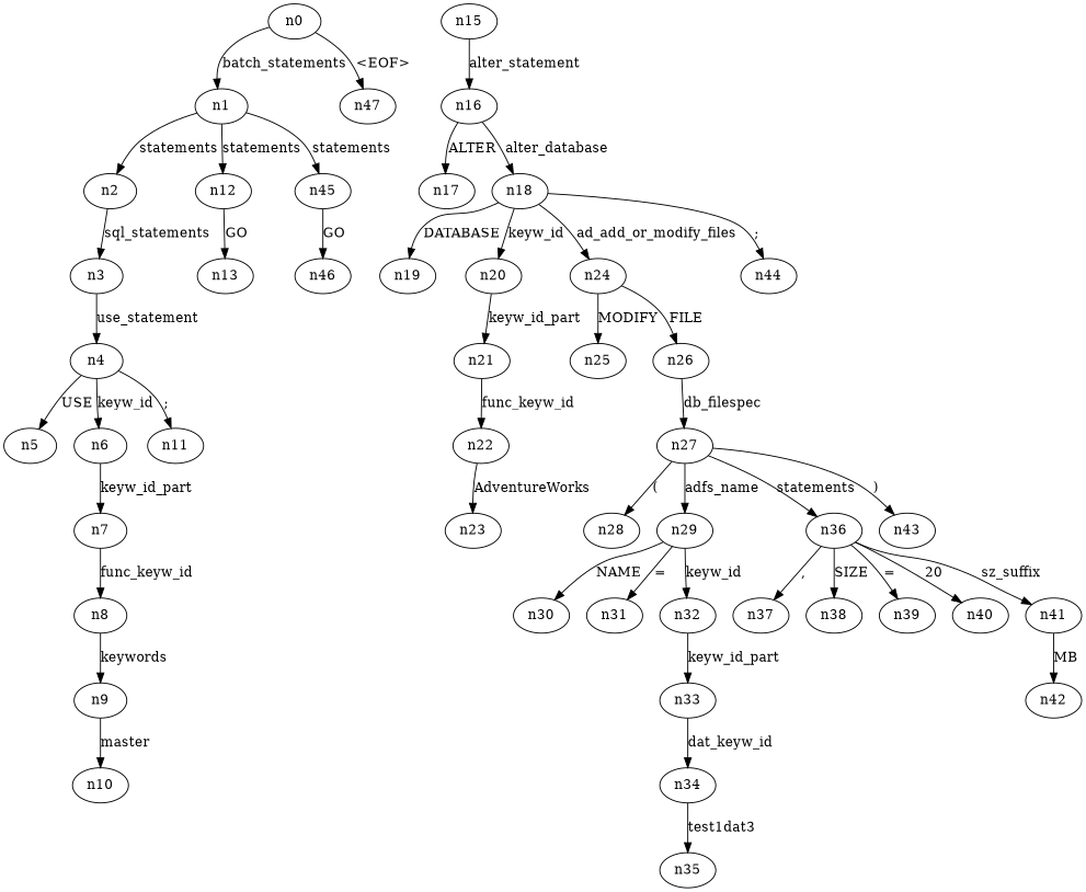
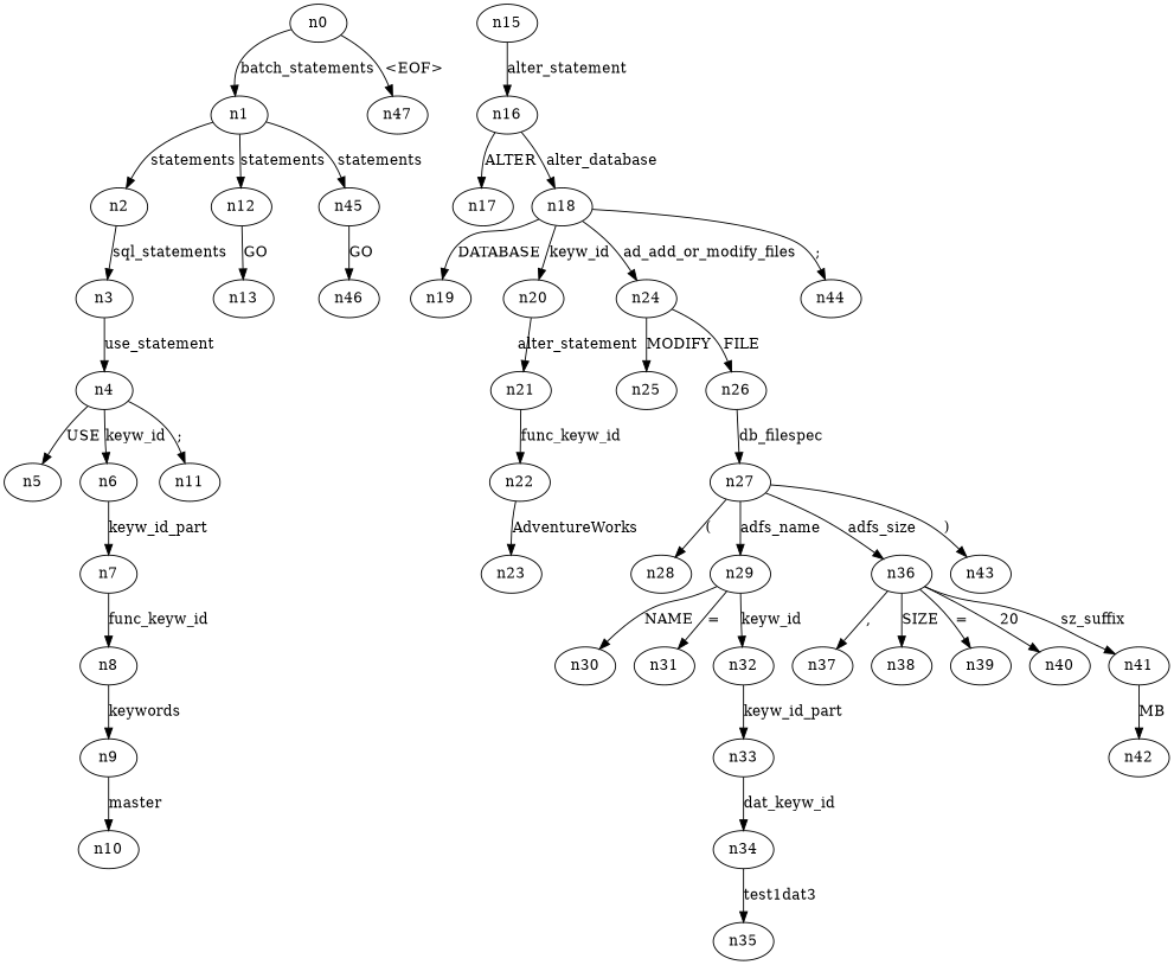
  digraph {
    n0
    n1
    n47
    n2
    n12
    n45
    n3
    n13
    n46
    n4
    n5
    n6
    n11
    n7
    n8
    n9
    n10
    n15
    n16
    n17
    n18
    n19
    n20
    n24
    n44
    n21
    n25
    n26
    n22
    n23
    n27
    n28
    n29
    n36
    n43
    n30
    n31
    n32
    n37
    n38
    n39
    n40
    n41
    n33
    n34
    n35
    n42
    n0 -> n1 [label=batch_statements]
    n0 -> n47 [label="<EOF>"]
    n1 -> n2 [label=statements]
    n1 -> n12 [label=statements]
    n1 -> n45 [label=statements]
    n2 -> n3 [label=sql_statements]
    n12 -> n13 [label=GO]
    n45 -> n46 [label=GO]
    n3 -> n4 [label=use_statement]
    n4 -> n5 [label=USE]
    n4 -> n6 [label=keyw_id]
    n4 -> n11 [label=";"]
    n6 -> n7 [label=keyw_id_part]
    n7 -> n8 [label=func_keyw_id]
    n8 -> n9 [label=keywords]
    n9 -> n10 [label=master]
    n15 -> n16 [label=alter_statement]
    n16 -> n17 [label=ALTER]
    n16 -> n18 [label=alter_database]
    n18 -> n19 [label=DATABASE]
    n18 -> n20 [label=keyw_id]
    n18 -> n24 [label=ad_add_or_modify_files]
    n18 -> n44 [label=";"]
-   n20 -> n21 [label=keyw_id_part]
+   n20 -> n21 [label=alter_statement]
    n24 -> n25 [label=MODIFY]
    n24 -> n26 [label=FILE]
    n21 -> n22 [label=func_keyw_id]
    n26 -> n27 [label=db_filespec]
    n22 -> n23 [label=AdventureWorks]
    n27 -> n28 [label="("]
    n27 -> n29 [label=adfs_name]
-   n27 -> n36 [label=statements]
+   n27 -> n36 [label=adfs_size]
    n27 -> n43 [label=")"]
    n29 -> n30 [label=NAME]
    n29 -> n31 [label="="]
    n29 -> n32 [label=keyw_id]
    n36 -> n37 [label=","]
    n36 -> n38 [label=SIZE]
    n36 -> n39 [label="="]
    n36 -> n40 [label=20]
    n36 -> n41 [label=sz_suffix]
    n32 -> n33 [label=keyw_id_part]
    n41 -> n42 [label=MB]
    n33 -> n34 [label=dat_keyw_id]
    n34 -> n35 [label=test1dat3]
  }
